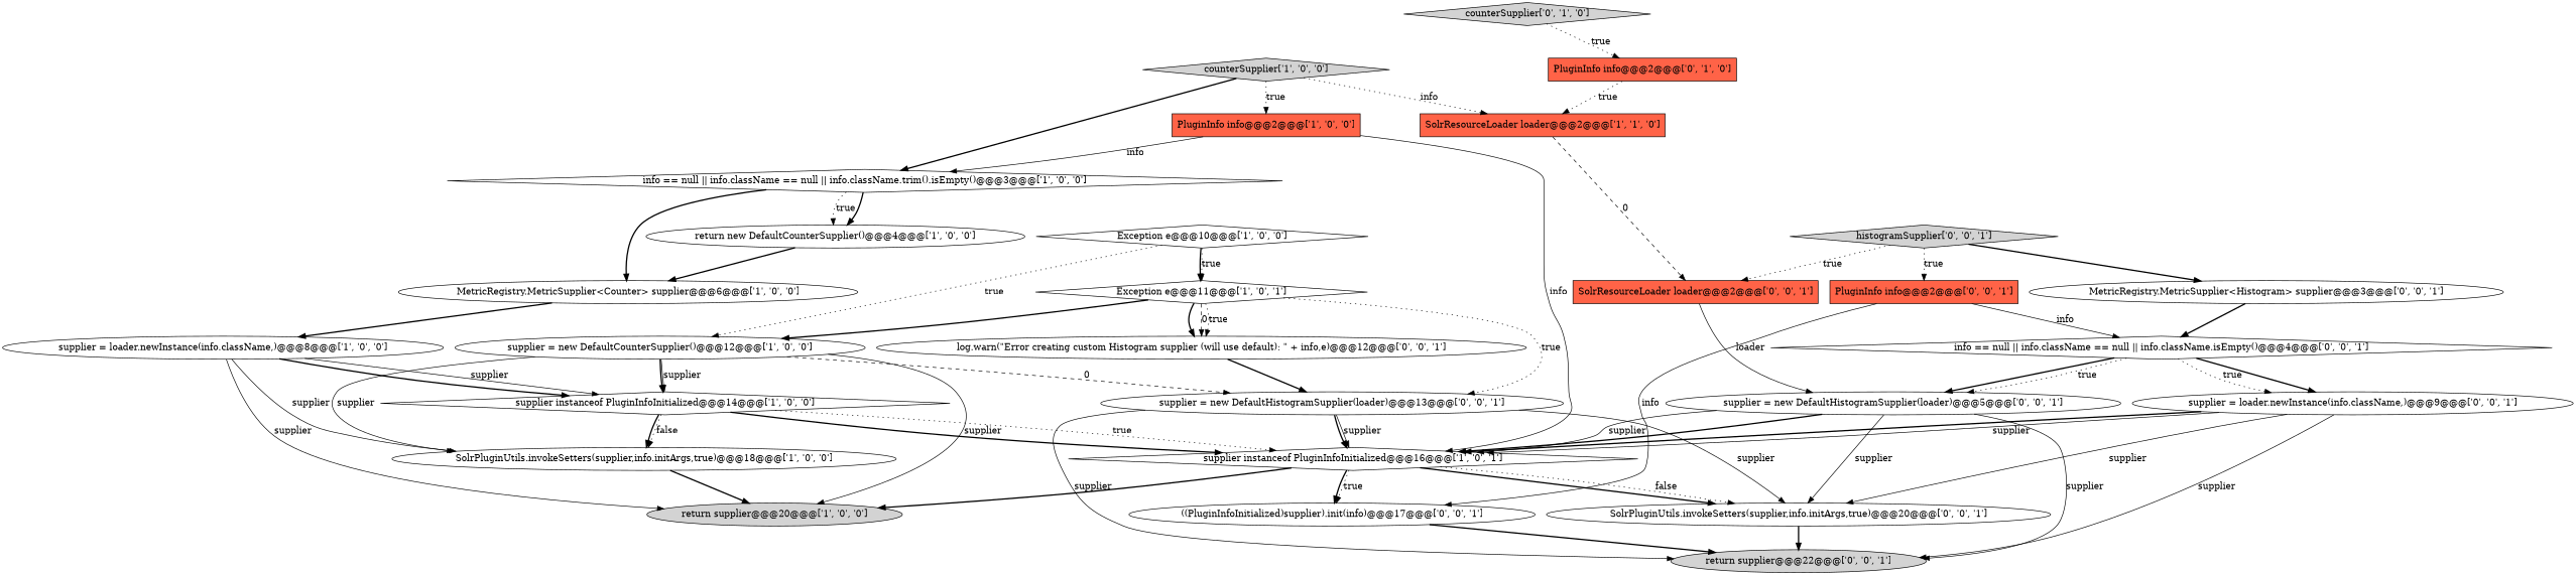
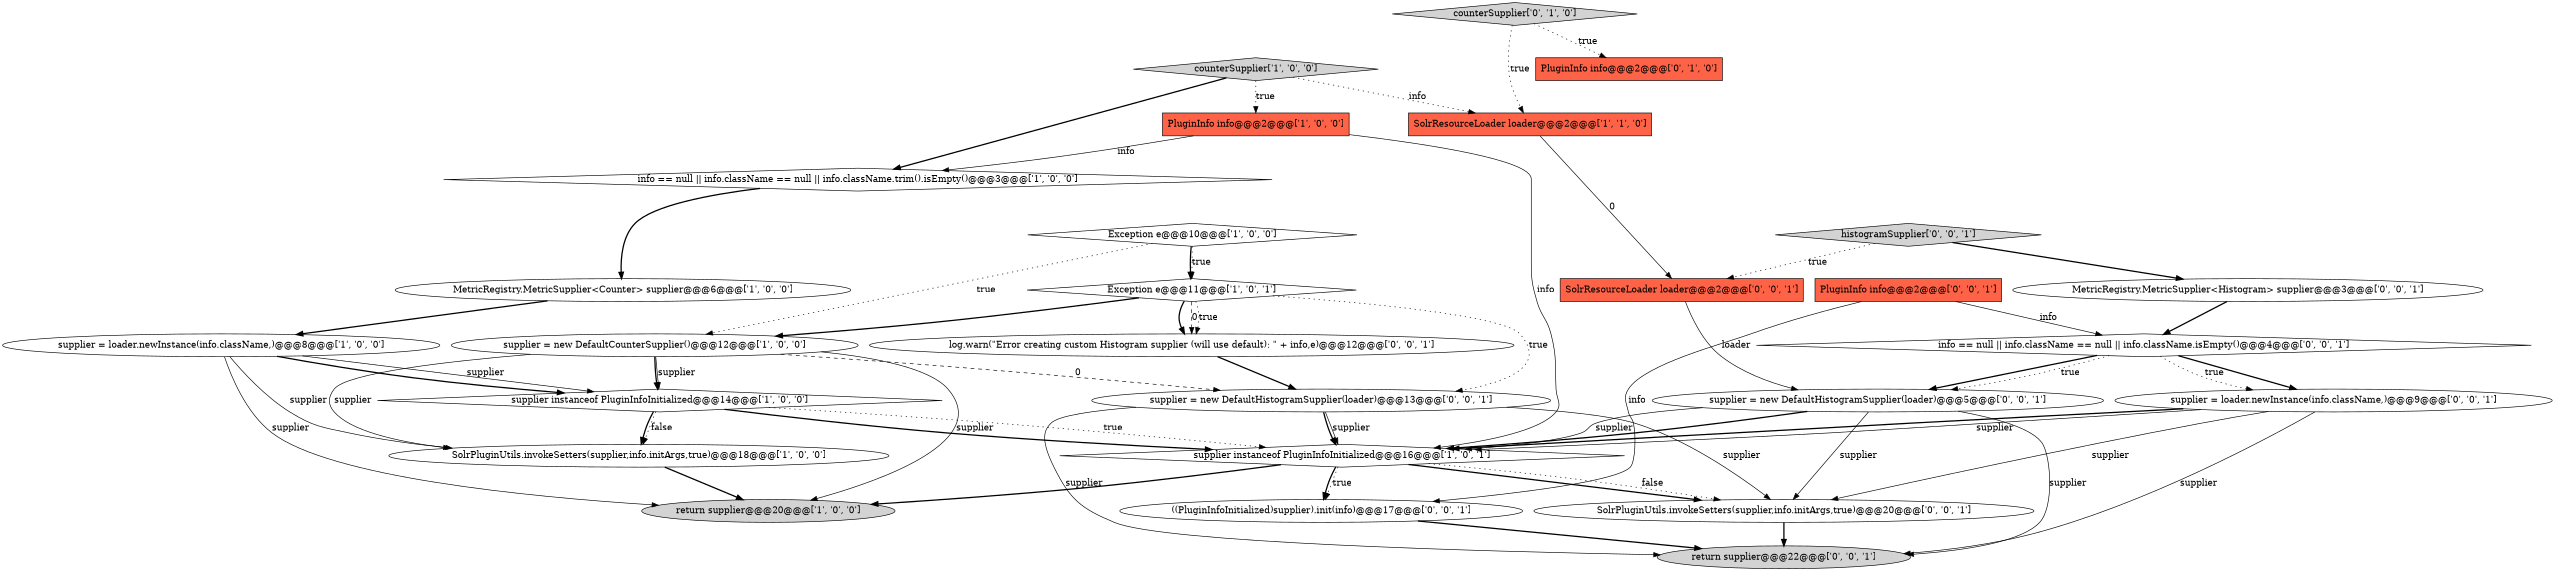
  digraph {
    node [fillcolor=white shape=ellipse style=filled]
    edge [style=bold]
    n1 [fillcolor=tomato label="PluginInfo info@@@2@@@['1', '0', '0']" shape=box]
    n2 [label="info == null || info.className == null || info.className.trim().isEmpty()@@@3@@@['1', '0', '0']" shape=diamond]
    n3 [label="supplier instanceof PluginInfoInitialized@@@16@@@['1', '0', '1']" shape=diamond]
-   n4 [label="return new DefaultCounterSupplier()@@@4@@@['1', '0', '0']"]
    n5 [label="MetricRegistry.MetricSupplier<Counter> supplier@@@6@@@['1', '0', '0']"]
    n6 [fillcolor=lightgray label="return supplier@@@20@@@['1', '0', '0']"]
    n7 [label="SolrPluginUtils.invokeSetters(supplier,info.initArgs,true)@@@20@@@['0', '0', '1']"]
    n8 [label="((PluginInfoInitialized)supplier).init(info)@@@17@@@['0', '0', '1']"]
    n9 [fillcolor=lightgray label="counterSupplier['1', '0', '0']" shape=diamond]
    n10 [fillcolor=tomato label="SolrResourceLoader loader@@@2@@@['1', '1', '0']" shape=box]
    n11 [fillcolor=tomato label="SolrResourceLoader loader@@@2@@@['0', '0', '1']" shape=box]
    n12 [label="Exception e@@@10@@@['1', '0', '0']" shape=diamond]
    n13 [label="supplier = new DefaultCounterSupplier()@@@12@@@['1', '0', '0']"]
    n14 [label="Exception e@@@11@@@['1', '0', '1']" shape=diamond]
    n15 [label="supplier = new DefaultHistogramSupplier(loader)@@@13@@@['0', '0', '1']"]
    n16 [label="SolrPluginUtils.invokeSetters(supplier,info.initArgs,true)@@@18@@@['1', '0', '0']"]
    n17 [label="supplier instanceof PluginInfoInitialized@@@14@@@['1', '0', '0']" shape=diamond]
    n18 [label="log.warn(\"Error creating custom Histogram supplier (will use default): \" + info,e)@@@12@@@['0', '0', '1']"]
    n19 [fillcolor=lightgray label="return supplier@@@22@@@['0', '0', '1']"]
    n20 [fillcolor=lightgray label="histogramSupplier['0', '0', '1']" shape=diamond]
    n21 [fillcolor=tomato label="PluginInfo info@@@2@@@['0', '0', '1']" shape=box]
    n22 [label="MetricRegistry.MetricSupplier<Histogram> supplier@@@3@@@['0', '0', '1']"]
    n23 [label="supplier = new DefaultHistogramSupplier(loader)@@@5@@@['0', '0', '1']"]
    n24 [label="info == null || info.className == null || info.className.isEmpty()@@@4@@@['0', '0', '1']" shape=diamond]
    n25 [label="supplier = loader.newInstance(info.className,)@@@8@@@['1', '0', '0']"]
    n26 [fillcolor=lightgray label="counterSupplier['0', '1', '0']" shape=diamond]
    n27 [fillcolor=tomato label="PluginInfo info@@@2@@@['0', '1', '0']" shape=box]
    n28 [label="supplier = loader.newInstance(info.className,)@@@9@@@['0', '0', '1']"]
    n1 -> n2 [label=info style=solid]
    n1 -> n3 [label=info style=solid]
-   n2 -> n4 [label=true style=dotted]
-   n2 -> n4
    n2 -> n5
    n3 -> n6
    n3 -> n7
    n3 -> n7 [label=false style=dotted]
    n3 -> n8
    n3 -> n8 [label=true style=dotted]
-   n4 -> n5
    n5 -> n25
    n7 -> n19
    n8 -> n19
    n9 -> n1 [label=true style=dotted]
    n9 -> n2
    n9 -> n10 [label=info style=dotted]
-   n10 -> n11 [label=0 style=dashed]
+   n10 -> n11 [label=0 style=solid]
    n11 -> n23 [label=loader style=solid]
    n12 -> n13 [label=true style=dotted]
    n12 -> n14 [label=true style=dotted]
    n12 -> n14
    n13 -> n6 [label=supplier style=solid]
    n13 -> n15 [label=0 style=dashed]
    n13 -> n16 [label=supplier style=solid]
    n13 -> n17
    n13 -> n17 [label=supplier style=solid]
    n14 -> n13
    n14 -> n15 [label=true style=dotted]
    n14 -> n18
    n14 -> n18 [label=0 style=dashed]
    n14 -> n18 [label=true style=dotted]
    n15 -> n3 [label=supplier style=solid]
    n15 -> n3
    n15 -> n7 [label=supplier style=solid]
    n15 -> n19 [label=supplier style=solid]
    n16 -> n6
    n17 -> n3
    n17 -> n3 [label=true style=dotted]
    n17 -> n16 [label=false style=dotted]
    n17 -> n16
    n18 -> n15
    n20 -> n11 [label=true style=dotted]
-   n20 -> n21 [label=true style=dotted]
    n20 -> n22
    n21 -> n8 [label=info style=solid]
    n21 -> n24 [label=info style=solid]
    n22 -> n24
    n23 -> n3
    n23 -> n3 [label=supplier style=solid]
    n23 -> n7 [label=supplier style=solid]
    n23 -> n19 [label=supplier style=solid]
    n24 -> n23
    n24 -> n23 [label=true style=dotted]
    n24 -> n28
    n24 -> n28 [label=true style=dotted]
    n25 -> n6 [label=supplier style=solid]
    n25 -> n16 [label=supplier style=solid]
    n25 -> n17 [label=supplier style=solid]
    n25 -> n17
-   n27 -> n10 [label=true style=dotted]
+   n26 -> n10 [label=true style=dotted]
    n26 -> n27 [label=true style=dotted]
    n28 -> n3
    n28 -> n3 [label=supplier style=solid]
    n28 -> n7 [label=supplier style=solid]
    n28 -> n19 [label=supplier style=solid]
  }
